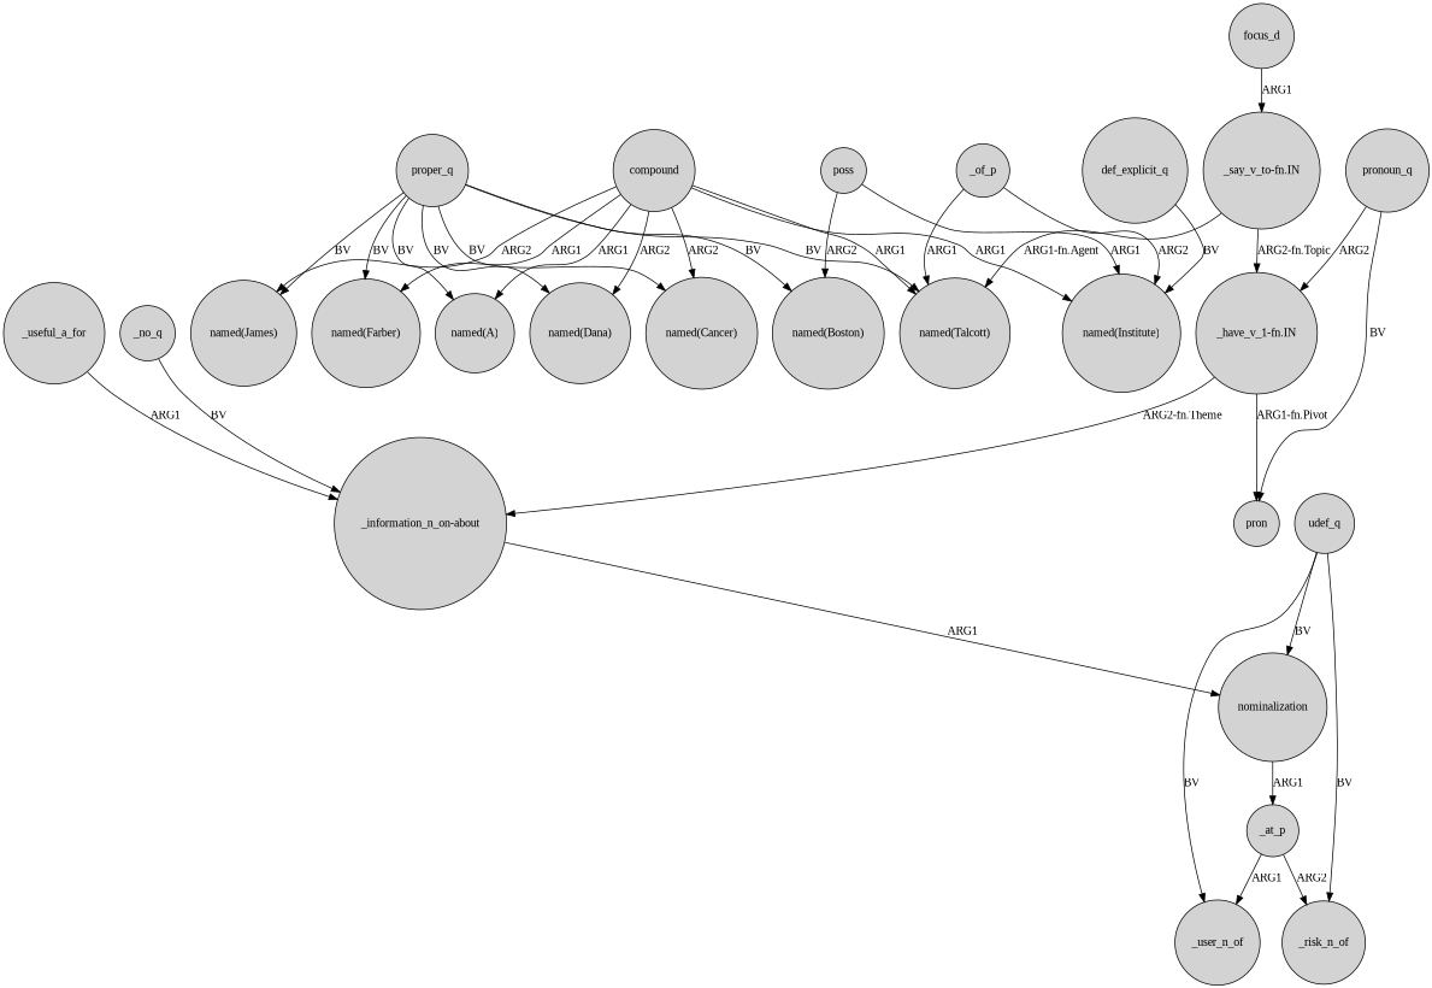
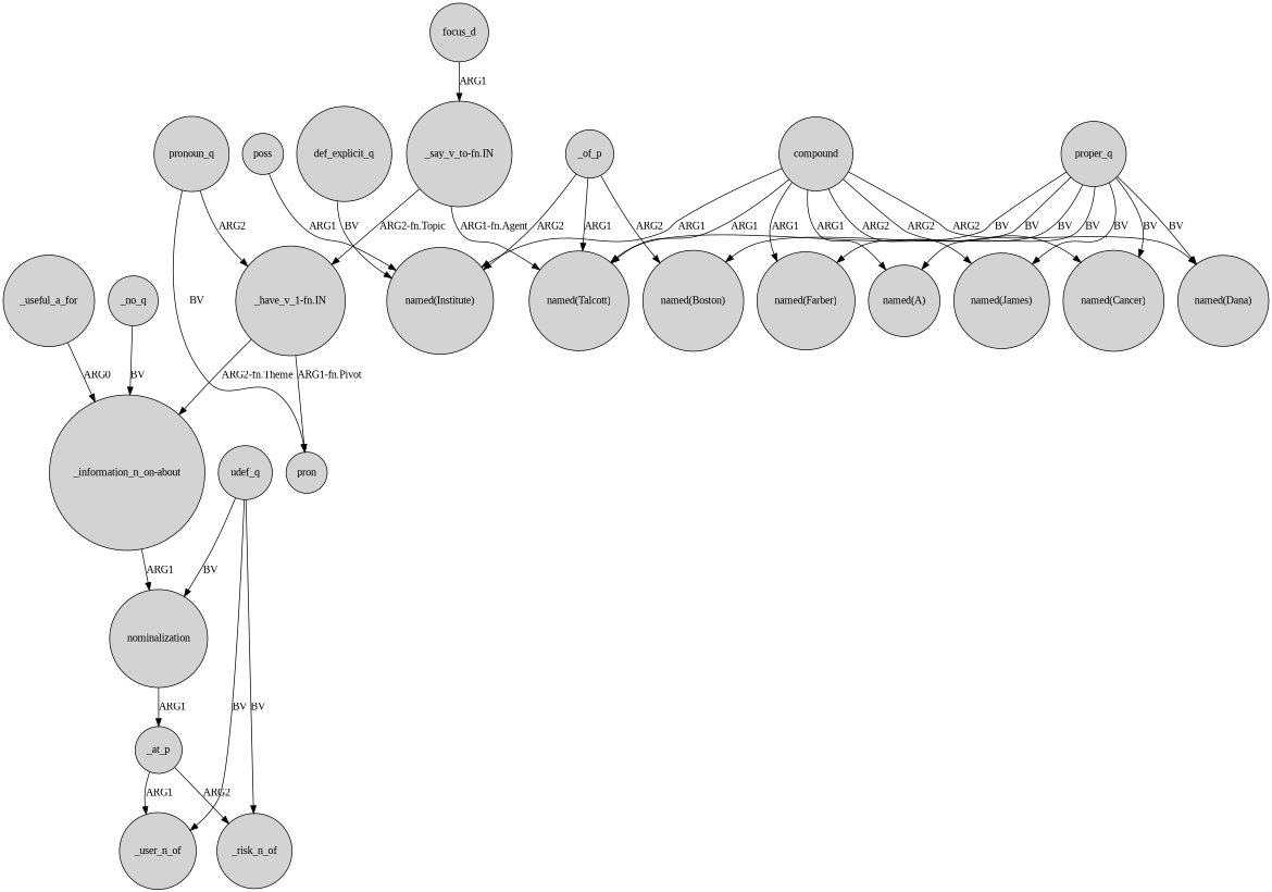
  digraph {
    fontname="Liberation Serif"
    node [fontname="Liberation Serif" shape=circle style=filled]
    edge [fontname="Liberation Serif"]
    udef_q
    _risk_n_of
    nominalization
    _user_n_of
    _at_p
    compound
    "named(Talcott)"
    "named(Institute)"
    "named(Cancer)"
    "named(James)"
    "named(A)"
    "named(Farber)"
    "named(Dana)"
    poss
    "named(Boston)"
    proper_q
    _useful_a_for
    "_information_n_on-about"
    _of_p
    focus_d
    "_say_v_to-fn.IN"
    "_have_v_1-fn.IN"
    pron
    _no_q
    pronoun_q
    def_explicit_q
    udef_q -> _risk_n_of [label=BV]
    udef_q -> nominalization [label=BV]
    udef_q -> _user_n_of [label=BV]
    nominalization -> _at_p [label=ARG1]
    _at_p -> _risk_n_of [label=ARG2]
    _at_p -> _user_n_of [label=ARG1]
    compound -> "named(Talcott)" [label=ARG1]
    compound -> "named(Institute)" [label=ARG1]
    compound -> "named(Cancer)" [label=ARG2]
    compound -> "named(James)" [label=ARG2]
    compound -> "named(A)" [label=ARG1]
    compound -> "named(Farber)" [label=ARG1]
    compound -> "named(Dana)" [label=ARG2]
    poss -> "named(Institute)" [label=ARG1]
-   poss -> "named(Boston)" [label=ARG2]
+   _of_p -> "named(Boston)" [label=ARG2]
    proper_q -> "named(Talcott)" [label=BV]
    proper_q -> "named(Cancer)" [label=BV]
    proper_q -> "named(James)" [label=BV]
    proper_q -> "named(A)" [label=BV]
    proper_q -> "named(Farber)" [label=BV]
    proper_q -> "named(Dana)" [label=BV]
    proper_q -> "named(Boston)" [label=BV]
-   _useful_a_for -> "_information_n_on-about" [label=ARG1]
+   _useful_a_for -> "_information_n_on-about" [label=ARG0]
    "_information_n_on-about" -> nominalization [label=ARG1]
    _of_p -> "named(Talcott)" [label=ARG1]
    _of_p -> "named(Institute)" [label=ARG2]
    focus_d -> "_say_v_to-fn.IN" [label=ARG1]
    "_say_v_to-fn.IN" -> "named(Talcott)" [label="ARG1-fn.Agent"]
    "_say_v_to-fn.IN" -> "_have_v_1-fn.IN" [label="ARG2-fn.Topic"]
    "_have_v_1-fn.IN" -> "_information_n_on-about" [label="ARG2-fn.Theme"]
    "_have_v_1-fn.IN" -> pron [label="ARG1-fn.Pivot"]
    _no_q -> "_information_n_on-about" [label=BV]
    pronoun_q -> "_have_v_1-fn.IN" [label=ARG2]
    pronoun_q -> pron [label=BV]
    def_explicit_q -> "named(Institute)" [label=BV]
  }
